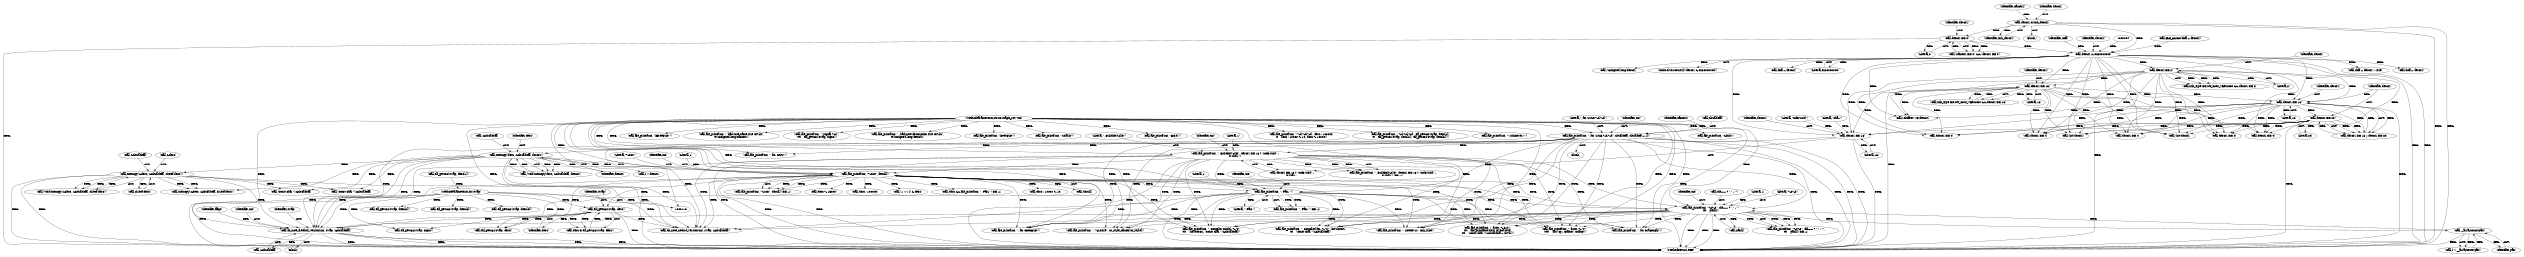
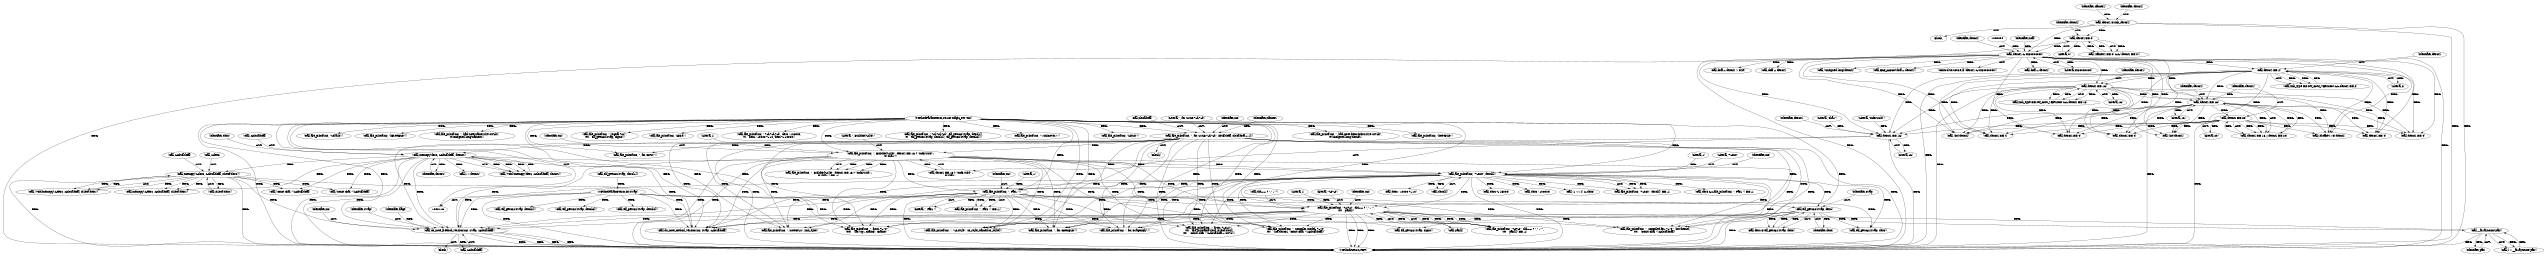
  digraph {
    n1 [label="(Call,do_note_freebsd_version(ms, swap, &nbuf[doff]))"]
    n2 [label="(Call,&nbuf[doff])"]
    n3 [label="(MethodReturn,RET)"]
    n4 [label="(Block,)"]
    n5 [label="(Call,file_printf(ms, \", for SuSE %d.%d\", nbuf[doff], nbuf[doff + 1]))"]
    n6 [label="(Call,file_printf(ms, \", BuildID[%s]=\", descsz == 16 ? \"md5/uuid\" :\n\t\t\"sha1\"))"]
    n7 [label="(Call,file_printf(ms, \", PaX: \"))"]
    n8 [label="(Call,file_printf(ms, \"%s%s\", did++ ? \",\" : \"\",\n \t\t\t    pax[i]))"]
    n9 [label="(Block,)"]
    n10 [label="(Call,file_printf(ms, \", from '%.31s'\",\n \t\t\t    file_printable(sbuf, sizeof(sbuf),\n \t\t\t    (const char *)&nbuf[doff + 0x7c])))"]
    n11 [label="(Call,do_note_netbsd_version(ms, swap, &nbuf[doff]))"]
    n12 [label="(Call,file_printf(ms, \", for GNU/\"))"]
    n13 [label="(Call,file_printf(ms, \", compiler model: %.*s\",\n\t\t\t    (int)descsz, (const char *)&nbuf[doff]))"]
    n14 [label="(Call,file_printf(ms, \", compiled for: %.*s\", (int)descsz,\n\t\t\t    (const char *)&nbuf[doff]))"]
    n15 [label="(Call,file_printf(ms, \", note=%u\", xnh_type))"]
    n16 [label="(Call,file_printf(ms, \", from '%.*s'\",\n \t\t\t\t    (int)(cp - cname), cname))"]
    n17 [label="(Call,file_printf(ms, \", for DragonFly\"))"]
    n18 [label="(Call,file_printf(ms, \", %s-style\", os_style_names[os_style]))"]
    n19 [label="(Call,file_printf(ms, \", for OpenBSD\"))"]
    n20 [label="(Call,file_printf(ms, \"%02x\", desc[i]))"]
    n21 [label="(Call,descsz == 16 ? \"md5/uuid\" :\n\t\t\"sha1\")"]
    n22 [label="(Call,file_printf(ms, \", BuildID[%s]=\", descsz == 16 ? \"md5/uuid\" :\n\t\t\"sha1\") == -1)"]
    n23 [label="(Literal,\", PaX: \")"]
    n24 [label="(Call,file_printf(ms, \", PaX: \") == -1)"]
    n25 [label="(Call,__arraycount(pax))"]
    n26 [label="(Call,pax[i])"]
    n27 [label="(Call,file_printf(ms, \"%s%s\", did++ ? \",\" : \"\",\n \t\t\t    pax[i]) == -1)"]
    n28 [label="(MethodParameterIn,struct magic_set *ms)"]
    n29 [label="(Call,file_printf(ms, \", bad note description size 0x%lx\",\n\t\t(unsigned long)descsz))"]
    n30 [label="(Call,file_printf(ms, \"kNetBSD\"))"]
    n31 [label="(Call,file_printf(ms, \"Solaris\"))"]
    n32 [label="(Call,file_printf(ms, \"kFreeBSD\"))"]
    n33 [label="(Call,file_printf(ms, \", bad note name size 0x%lx\",\n\t\t(unsigned long)namesz))"]
    n34 [label="(Call,file_printf(ms, \" (signal %u)\",\n \t\t\t    elf_getu32(swap, signo)))"]
    n35 [label="(Call,file_printf(ms, \"Hurd\"))"]
    n36 [label="(Call,file_printf(ms, \" %d.%d.%d\", desc / 100000,\n\t\t    desc / 10000 % 10, desc % 10000))"]
    n37 [label="(Call,file_printf(ms, \" %d.%d.%d\", elf_getu32(swap, desc[1]),\n \t\t    elf_getu32(swap, desc[2]), elf_getu32(swap, desc[3])))"]
    n38 [label="(Call,file_printf(ms, \"<unknown>\"))"]
    n39 [label="(Call,file_printf(ms, \"Linux\"))"]
    1000116
    n41 [label="(Call,elf_getu32(swap, desc))"]
    n42 [label="(Call,desc[i])"]
    n43 [label="(Call,file_printf(ms, \"%02x\", desc[i]) == -1)"]
    n44 [label="(Call,desc % 15000)"]
    n45 [label="(Call,desc / 100000)"]
    n46 [label="(Call,(1 << i) & desc)"]
    n47 [label="(Call,desc && file_printf(ms, \", PaX: \") == -1)"]
    n48 [label="(Call,elf_getu32(swap, desc))"]
    n49 [label="(Call,desc / 10000 % 10)"]
    n50 [label="(Identifier,desc)"]
    n51 [label="(Call,desc = elf_getu32(swap, desc))"]
    n52 [label="(Call,elf_getu32(swap, signo))"]
    n53 [label="(Call,memcpy(desc, &nbuf[doff], descsz))"]
    n54 [label="(Call,memcpy(&desc, &nbuf[doff], sizeof(desc)))"]
    n55 [label="(Call,memcpy(&desc, &nbuf[doff], sizeof(desc)))"]
    n56 [label="(Call,(void)memcpy(desc, &nbuf[doff], descsz))"]
    n57 [label="(Call,(const char *)&nbuf[doff])"]
    n58 [label="(Identifier,descsz)"]
    n59 [label="(Call,i < descsz)"]
    n60 [label="(Call,(const char *)&nbuf[doff])"]
    n61 [label="(Call,sizeof(desc))"]
    n62 [label="(Call,(void)memcpy(&desc, &nbuf[doff], sizeof(desc)))"]
    n63 [label="(Call,descsz == 16)"]
    n64 [label="(Literal,16)"]
    n65 [label="(Call,descsz == 2)"]
    n66 [label="(Call,descsz == 16)"]
    n67 [label="(Call,descsz == 16)"]
    n68 [label="(Literal,2)"]
    n69 [label="(Call,descsz == 4)"]
    n70 [label="(Call,xnh_type == NT_GNU_VERSION && descsz == 2)"]
    n71 [label="(Call,descsz == 4)"]
    n72 [label="(Call,descsz == 4)"]
    n73 [label="(Call,descsz == 4)"]
    n74 [label="(Call,descsz == 4)"]
    n75 [label="(Call,(int)descsz)"]
    n76 [label="(Call,reloffset >= descsz)"]
    n77 [label="(Call,(int)descsz)"]
    n78 [label="(Call,xnh_type == NT_GNU_VERSION && descsz == 16)"]
    n79 [label="(Literal,16)"]
    n80 [label="(Call,descsz == 20)"]
    n81 [label="(Call,descsz == 16 || descsz == 20)"]
    n82 [label="(Literal,16)"]
    n83 [label="(Call,descsz & 0x80000000)"]
    n84 [label="(Call,doff + descsz > size)"]
    n85 [label="(Call,doff + descsz)"]
    n86 [label="(Call,(unsigned long)descsz)"]
    n87 [label="(Call,ELF_ALIGN(doff + descsz))"]
    n88 [label="(ControlStructure,if (descsz & 0x80000000))"]
    n89 [label="(Call,doff + descsz)"]
    n90 [label="(Literal,0x80000000)"]
    n91 [label="(Call,descsz == 0)"]
    n92 [label="(Literal,0)"]
    n93 [label="(Call,(namesz == 0) && (descsz == 0))"]
    n94 [label="(Call,descsz = xnh_descsz)"]
-   n95 [label="(Identifier,xnh_descsz)"]
    n96 [label="(Block,)"]
    n97 [label="(Literal,20)"]
    n98 [label="(Identifier,pax)"]
    n99 [label="(Call,i < __arraycount(pax))"]
    n100 [label="(MethodParameterIn,int swap)"]
    n101 [label="(Call,elf_getu32(swap, desc[0]))"]
    n102 [label="(Call,elf_getu32(swap, desc[2]))"]
    n103 [label="(Call,elf_getu32(swap, desc[3]))"]
    n104 [label="(Call,elf_getu32(swap, desc[1]))"]
    n105 [label="(Literal,1)"]
    n106 [label="(Literal,\", BuildID[%s]=\")"]
    n107 [label="(Identifier,descsz)"]
    n108 [label="(Identifier,swap)"]
    n109 [label="(Literal,\", for SuSE %d.%d\")"]
    n110 [label="(Identifier,ms)"]
    n111 [label="(Identifier,descsz)"]
    n112 [label="(Identifier,flags)"]
    n113 [label="(Literal,\"%s%s\")"]
    n114 [label="(Identifier,ms)"]
    n115 [label="(Call,&desc)"]
    n116 [label="(Identifier,ms)"]
    n117 [label="(Identifier,noff)"]
    n118 [label="(Identifier,namesz)"]
    n119 [label="(Literal,\"%02x\")"]
    n120 [label="(Identifier,desc)"]
    n121 [label="(Identifier,namesz)"]
    n122 [label="(Identifier,descsz)"]
    n123 [label="(Identifier,ms)"]
    n124 [label="(Literal,1)"]
    n125 [label="(Identifier,ms)"]
    n126 [label="(Identifier,descsz)"]
    n127 [label="(Identifier,descsz)"]
    n128 [label="(Literal,\"sha1\")"]
    n129 [label="(Call,&nbuf[doff])"]
    n130 [label="(Identifier,descsz)"]
    n131 [label="(Identifier,descsz)"]
    n132 [label="(Call,&nbuf[doff])"]
    n133 [label="(Call,nbuf[doff])"]
    n134 [label="(Identifier,ms)"]
    n135 [label="(Literal,\"md5/uuid\")"]
    n136 [label="(Literal,1)"]
    n137 [label="(Call,did++ ? \",\" : \"\")"]
    n138 [label="(Identifier,swap)"]
    n139 [label="(Identifier,descsz)"]
    n140 [label="(Literal,1)"]
    1000204
    n1 -> n2 [label="CFG: "]
    n1 -> n3 [label="DDG: "]
    n1 -> n3 [label="DDG: "]
    n1 -> n3 [label="DDG: "]
    n1 -> n3 [label="DDG: "]
    n1 -> n4 [label="AST: "]
    n2 -> n1 [label="AST: "]
    n5 -> n1 [label="DDG: "]
    n5 -> n3 [label="DDG: "]
    n5 -> n3 [label="DDG: "]
    n5 -> n3 [label="DDG: "]
    n5 -> n3 [label="DDG: "]
    n5 -> n6 [label="DDG: "]
    n5 -> n7 [label="DDG: "]
    n5 -> n8 [label="DDG: "]
    n5 -> n9 [label="AST: "]
    n5 -> n10 [label="DDG: "]
    n5 -> n11 [label="DDG: "]
    n5 -> n12 [label="DDG: "]
    n5 -> n13 [label="DDG: "]
    n5 -> n14 [label="DDG: "]
    n5 -> n15 [label="DDG: "]
    n5 -> n16 [label="DDG: "]
    n5 -> n17 [label="DDG: "]
    n5 -> n18 [label="DDG: "]
    n5 -> n19 [label="DDG: "]
    n6 -> n1 [label="DDG: "]
    n6 -> n3 [label="DDG: "]
    n6 -> n3 [label="DDG: "]
    n6 -> n7 [label="DDG: "]
    n6 -> n8 [label="DDG: "]
    n6 -> n10 [label="DDG: "]
    n6 -> n11 [label="DDG: "]
    n6 -> n13 [label="DDG: "]
    n6 -> n14 [label="DDG: "]
    n6 -> n15 [label="DDG: "]
    n6 -> n16 [label="DDG: "]
    n6 -> n17 [label="DDG: "]
    n6 -> n18 [label="DDG: "]
    n6 -> n19 [label="DDG: "]
    n6 -> n20 [label="DDG: "]
    n6 -> n21 [label="CFG: "]
    n6 -> n22 [label="AST: "]
    n6 -> n22 [label="DDG: "]
    n6 -> n22 [label="DDG: "]
    n6 -> n22 [label="DDG: "]
    n7 -> n1 [label="DDG: "]
    n7 -> n3 [label="DDG: "]
    n7 -> n8 [label="DDG: "]
    n7 -> n10 [label="DDG: "]
    n7 -> n11 [label="DDG: "]
    n7 -> n13 [label="DDG: "]
    n7 -> n14 [label="DDG: "]
    n7 -> n15 [label="DDG: "]
    n7 -> n16 [label="DDG: "]
    n7 -> n17 [label="DDG: "]
    n7 -> n18 [label="DDG: "]
    n7 -> n19 [label="DDG: "]
    n7 -> n23 [label="CFG: "]
    n7 -> n24 [label="AST: "]
    n7 -> n24 [label="DDG: "]
    n7 -> n24 [label="DDG: "]
    n8 -> n1 [label="DDG: "]
    n8 -> n3 [label="DDG: "]
    n8 -> n3 [label="DDG: "]
    n8 -> n3 [label="DDG: "]
    n8 -> n10 [label="DDG: "]
    n8 -> n11 [label="DDG: "]
    n8 -> n13 [label="DDG: "]
    n8 -> n14 [label="DDG: "]
    n8 -> n15 [label="DDG: "]
    n8 -> n16 [label="DDG: "]
    n8 -> n17 [label="DDG: "]
    n8 -> n18 [label="DDG: "]
    n8 -> n19 [label="DDG: "]
    n8 -> n25 [label="DDG: "]
    n8 -> n26 [label="CFG: "]
    n8 -> n27 [label="AST: "]
    n8 -> n27 [label="DDG: "]
    n8 -> n27 [label="DDG: "]
    n8 -> n27 [label="DDG: "]
    n8 -> n27 [label="DDG: "]
    n20 -> n1 [label="DDG: "]
    n20 -> n3 [label="DDG: "]
    n20 -> n3 [label="DDG: "]
    n20 -> n7 [label="DDG: "]
    n20 -> n8 [label="DDG: "]
    n20 -> n10 [label="DDG: "]
    n20 -> n11 [label="DDG: "]
    n20 -> n13 [label="DDG: "]
    n20 -> n14 [label="DDG: "]
    n20 -> n15 [label="DDG: "]
    n20 -> n16 [label="DDG: "]
    n20 -> n17 [label="DDG: "]
    n20 -> n18 [label="DDG: "]
    n20 -> n19 [label="DDG: "]
    n20 -> n41 [label="DDG: "]
    n20 -> n42 [label="CFG: "]
    n20 -> n43 [label="AST: "]
    n20 -> n43 [label="DDG: "]
    n20 -> n43 [label="DDG: "]
    n20 -> n43 [label="DDG: "]
    n20 -> n44 [label="DDG: "]
    n20 -> n45 [label="DDG: "]
    n20 -> n46 [label="DDG: "]
    n20 -> n47 [label="DDG: "]
    n20 -> n48 [label="DDG: "]
    n20 -> n49 [label="DDG: "]
    n21 -> n6 [label="AST: "]
    n23 -> n7 [label="AST: "]
    n25 -> n3 [label="DDG: "]
    n25 -> n8 [label="DDG: "]
    n25 -> n98 [label="CFG: "]
    n25 -> n99 [label="AST: "]
    n25 -> n99 [label="DDG: "]
    n26 -> n8 [label="AST: "]
    n28 -> n1 [label="DDG: "]
    n28 -> n3 [label="DDG: "]
    n28 -> n5 [label="DDG: "]
    n28 -> n6 [label="DDG: "]
    n28 -> n7 [label="DDG: "]
    n28 -> n8 [label="DDG: "]
    n28 -> n10 [label="DDG: "]
    n28 -> n11 [label="DDG: "]
    n28 -> n12 [label="DDG: "]
    n28 -> n13 [label="DDG: "]
    n28 -> n14 [label="DDG: "]
    n28 -> n15 [label="DDG: "]
    n28 -> n16 [label="DDG: "]
    n28 -> n17 [label="DDG: "]
    n28 -> n18 [label="DDG: "]
    n28 -> n19 [label="DDG: "]
    n28 -> n20 [label="DDG: "]
    n28 -> n29 [label="DDG: "]
    n28 -> n30 [label="DDG: "]
    n28 -> n31 [label="DDG: "]
    n28 -> n32 [label="DDG: "]
    n28 -> n33 [label="DDG: "]
    n28 -> n34 [label="DDG: "]
    n28 -> n35 [label="DDG: "]
    n28 -> n36 [label="DDG: "]
    n28 -> n37 [label="DDG: "]
    n28 -> n38 [label="DDG: "]
    n28 -> n39 [label="DDG: "]
    n28 -> 1000116 [label="AST: "]
    n41 -> n1 [label="DDG: "]
    n41 -> n3 [label="DDG: "]
    n41 -> n11 [label="DDG: "]
    n41 -> n48 [label="DDG: "]
    n41 -> n50 [label="CFG: "]
    n41 -> n51 [label="AST: "]
    n41 -> n51 [label="DDG: "]
    n41 -> n51 [label="DDG: "]
    n41 -> n52 [label="DDG: "]
    n42 -> n20 [label="AST: "]
    n50 -> n41 [label="AST: "]
    n51 -> n41 [label="CFG: "]
    n53 -> n1 [label="DDG: "]
    n53 -> n3 [label="DDG: "]
    n53 -> n3 [label="DDG: "]
    n53 -> n11 [label="DDG: "]
    n53 -> n20 [label="DDG: "]
    n53 -> n54 [label="DDG: "]
    n53 -> n55 [label="DDG: "]
    n53 -> n56 [label="AST: "]
    n53 -> n56 [label="DDG: "]
    n53 -> n56 [label="DDG: "]
    n53 -> n56 [label="DDG: "]
    n53 -> n57 [label="DDG: "]
    n53 -> n58 [label="CFG: "]
    n53 -> n59 [label="DDG: "]
    n53 -> n60 [label="DDG: "]
    n54 -> n1 [label="DDG: "]
    n54 -> n3 [label="DDG: "]
    n54 -> n3 [label="DDG: "]
    n54 -> n11 [label="DDG: "]
    n54 -> n55 [label="DDG: "]
    n54 -> n55 [label="DDG: "]
    n54 -> n57 [label="DDG: "]
    n54 -> n60 [label="DDG: "]
    n54 -> n61 [label="CFG: "]
    n54 -> n62 [label="AST: "]
    n54 -> n62 [label="DDG: "]
    n54 -> n62 [label="DDG: "]
    n56 -> n53 [label="CFG: "]
    n58 -> n53 [label="AST: "]
    n61 -> n54 [label="AST: "]
    n62 -> n54 [label="CFG: "]
    n63 -> n3 [label="DDG: "]
    n63 -> n21 [label="AST: "]
    n63 -> n53 [label="DDG: "]
    n63 -> n64 [label="CFG: "]
    n64 -> n63 [label="AST: "]
    n65 -> n3 [label="DDG: "]
    n65 -> n63 [label="DDG: "]
    n65 -> n66 [label="DDG: "]
    n65 -> n67 [label="DDG: "]
    n65 -> n68 [label="CFG: "]
    n65 -> n69 [label="DDG: "]
    n65 -> n70 [label="AST: "]
    n65 -> n70 [label="DDG: "]
    n65 -> n70 [label="DDG: "]
    n65 -> n71 [label="DDG: "]
    n65 -> n72 [label="DDG: "]
    n65 -> n73 [label="DDG: "]
    n65 -> n74 [label="DDG: "]
    n65 -> n75 [label="DDG: "]
    n65 -> n76 [label="DDG: "]
    n65 -> n77 [label="DDG: "]
    n66 -> n3 [label="DDG: "]
    n66 -> n63 [label="DDG: "]
    n66 -> n67 [label="DDG: "]
    n66 -> n69 [label="DDG: "]
    n66 -> n71 [label="DDG: "]
    n66 -> n72 [label="DDG: "]
    n66 -> n73 [label="DDG: "]
    n66 -> n74 [label="DDG: "]
    n66 -> n75 [label="DDG: "]
    n66 -> n76 [label="DDG: "]
    n66 -> n77 [label="DDG: "]
    n66 -> n78 [label="AST: "]
    n66 -> n78 [label="DDG: "]
    n66 -> n78 [label="DDG: "]
    n66 -> n79 [label="CFG: "]
    n67 -> n3 [label="DDG: "]
    n67 -> n63 [label="DDG: "]
    n67 -> n69 [label="DDG: "]
    n67 -> n71 [label="DDG: "]
    n67 -> n72 [label="DDG: "]
    n67 -> n73 [label="DDG: "]
    n67 -> n74 [label="DDG: "]
    n67 -> n75 [label="DDG: "]
    n67 -> n76 [label="DDG: "]
    n67 -> n77 [label="DDG: "]
    n67 -> n80 [label="DDG: "]
    n67 -> n81 [label="AST: "]
    n67 -> n81 [label="DDG: "]
    n67 -> n81 [label="DDG: "]
    n67 -> n82 [label="CFG: "]
    n68 -> n65 [label="AST: "]
    n70 -> n65 [label="CFG: "]
    n78 -> n66 [label="CFG: "]
    n79 -> n66 [label="AST: "]
    n80 -> n3 [label="DDG: "]
    n80 -> n63 [label="DDG: "]
    n80 -> n69 [label="DDG: "]
    n80 -> n71 [label="DDG: "]
    n80 -> n72 [label="DDG: "]
    n80 -> n73 [label="DDG: "]
    n80 -> n74 [label="DDG: "]
    n80 -> n75 [label="DDG: "]
+   n80 -> n76 [label="DDG: "]
    n80 -> n77 [label="DDG: "]
    n80 -> n81 [label="AST: "]
    n80 -> n81 [label="DDG: "]
    n80 -> n81 [label="DDG: "]
    n80 -> n97 [label="CFG: "]
    n81 -> n67 [label="CFG: "]
    n81 -> n80 [label="CFG: "]
    n82 -> n67 [label="AST: "]
    n83 -> n3 [label="DDG: "]
    n83 -> n3 [label="DDG: "]
    n83 -> n63 [label="DDG: "]
    n83 -> n65 [label="DDG: "]
    n83 -> n66 [label="DDG: "]
    n83 -> n67 [label="DDG: "]
    n83 -> n69 [label="DDG: "]
    n83 -> n71 [label="DDG: "]
    n83 -> n72 [label="DDG: "]
    n83 -> n73 [label="DDG: "]
    n83 -> n74 [label="DDG: "]
    n83 -> n75 [label="DDG: "]
    n83 -> n76 [label="DDG: "]
    n83 -> n77 [label="DDG: "]
    n83 -> n84 [label="DDG: "]
    n83 -> n85 [label="DDG: "]
    n83 -> n86 [label="DDG: "]
-   n87 -> n83 [label="DDG: "]
+   n83 -> n87 [label="DDG: "]
    n83 -> n88 [label="AST: "]
    n83 -> n89 [label="DDG: "]
    n83 -> n90 [label="CFG: "]
    n90 -> n83 [label="AST: "]
    n91 -> n3 [label="DDG: "]
    n91 -> n83 [label="DDG: "]
    n91 -> n92 [label="CFG: "]
    n91 -> n93 [label="AST: "]
    n91 -> n93 [label="DDG: "]
    n91 -> n93 [label="DDG: "]
    n92 -> n91 [label="AST: "]
    n93 -> n91 [label="CFG: "]
    n94 -> n3 [label="DDG: "]
    n94 -> n3 [label="DDG: "]
    n94 -> n83 [label="DDG: "]
    n94 -> n91 [label="DDG: "]
-   n94 -> n95 [label="CFG: "]
    n94 -> n96 [label="AST: "]
-   n95 -> n94 [label="AST: "]
    n97 -> n80 [label="AST: "]
    n98 -> n25 [label="AST: "]
    n99 -> n25 [label="CFG: "]
    n100 -> n1 [label="DDG: "]
    n100 -> n3 [label="DDG: "]
    n100 -> n11 [label="DDG: "]
    n100 -> 1000116 [label="AST: "]
    n100 -> n41 [label="DDG: "]
    n100 -> n48 [label="DDG: "]
    n100 -> n52 [label="DDG: "]
    n100 -> n101 [label="DDG: "]
    n100 -> n102 [label="DDG: "]
    n100 -> n103 [label="DDG: "]
    n104 -> n100 [label="DDG: "]
    n105 -> n20 [label="CFG: "]
    n106 -> n6 [label="AST: "]
    n107 -> n91 [label="AST: "]
    n108 -> n41 [label="AST: "]
    n109 -> n5 [label="AST: "]
    n110 -> n7 [label="AST: "]
    n111 -> n67 [label="AST: "]
    n112 -> n1 [label="CFG: "]
    n113 -> n8 [label="AST: "]
    n114 -> n5 [label="AST: "]
    n115 -> n54 [label="AST: "]
    n116 -> n6 [label="AST: "]
    n117 -> n83 [label="CFG: "]
    n118 -> n5 [label="CFG: "]
    n119 -> n20 [label="AST: "]
    n120 -> n53 [label="AST: "]
    n121 -> n94 [label="CFG: "]
    n122 -> n67 [label="CFG: "]
    n122 -> n80 [label="AST: "]
    n123 -> n20 [label="AST: "]
    n124 -> n6 [label="CFG: "]
    n125 -> n8 [label="AST: "]
    n126 -> n65 [label="AST: "]
    n127 -> n63 [label="AST: "]
    n128 -> n63 [label="CFG: "]
    n129 -> n54 [label="AST: "]
    n130 -> n66 [label="AST: "]
    n131 -> n83 [label="AST: "]
    n132 -> n53 [label="AST: "]
    n133 -> n5 [label="AST: "]
    n134 -> n1 [label="AST: "]
    n135 -> n63 [label="CFG: "]
    n136 -> n7 [label="CFG: "]
    n137 -> n8 [label="AST: "]
    n138 -> n1 [label="AST: "]
    n139 -> n94 [label="AST: "]
    n140 -> n8 [label="CFG: "]
    1000204 -> n83 [label="CFG: "]
  }
